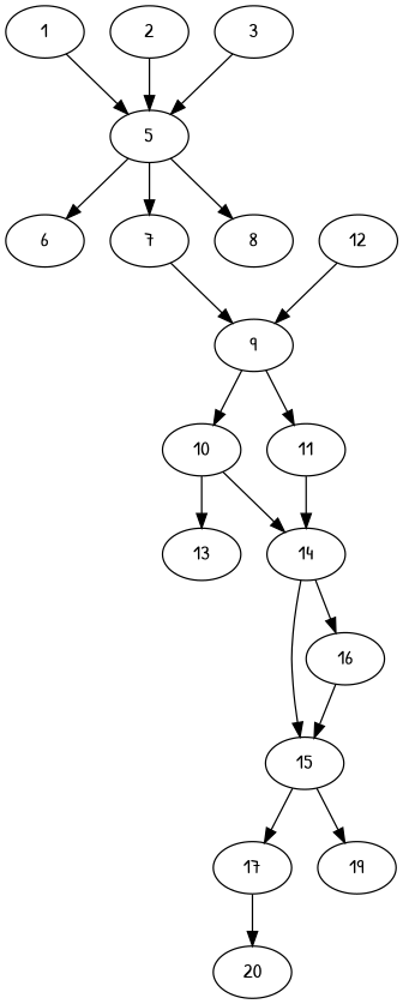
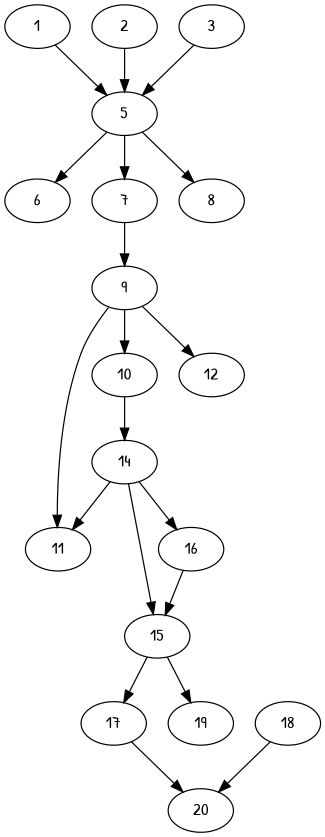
  digraph {
    fontname="Patrick Hand"
    node [alpha=0.07 fontname="Patrick Hand"]
    edge [fontname="Patrick Hand"]
    1 [expect_size=26434560]
    5 [alpha=0.09 expect_size=50217984]
    6 [alpha=0.06 expect_size=36942848]
    7 [expect_size=44676096]
    8 [alpha=0.08 expect_size=38389760]
    9 [alpha=0.20 expect_size=20235264]
    2 [alpha=0.01 expect_size=13655040]
    3 [alpha=0.16 expect_size=22899712]
    10 [alpha=0.12 expect_size=32419840]
    11 [expect_size=36807680]
    12 [alpha=0.19 expect_size=6781952]
-   13 [alpha=0.14 expect_size=10166272]
    14 [alpha=0.20 expect_size=47688704]
    15 [alpha=0.00 expect_size=5602304]
    16 [alpha=0.06 expect_size=26512384]
    17 [alpha=0.09 expect_size=41084928]
    19 [alpha=0.17 expect_size=29649920]
    20 [expect_size=29319168]
+   18 [alpha=0.12 expect_size=10987520]
    1 -> 5
    5 -> 6
    5 -> 7
    5 -> 8
    7 -> 9
    9 -> 10
    9 -> 11
-   12 -> 9
+   9 -> 12
    2 -> 5
    3 -> 5
-   10 -> 13
    10 -> 14
-   11 -> 14
+   14 -> 11
    14 -> 15
    14 -> 16
    15 -> 17
    15 -> 19
    16 -> 15
    17 -> 20
+   18 -> 20
  }
